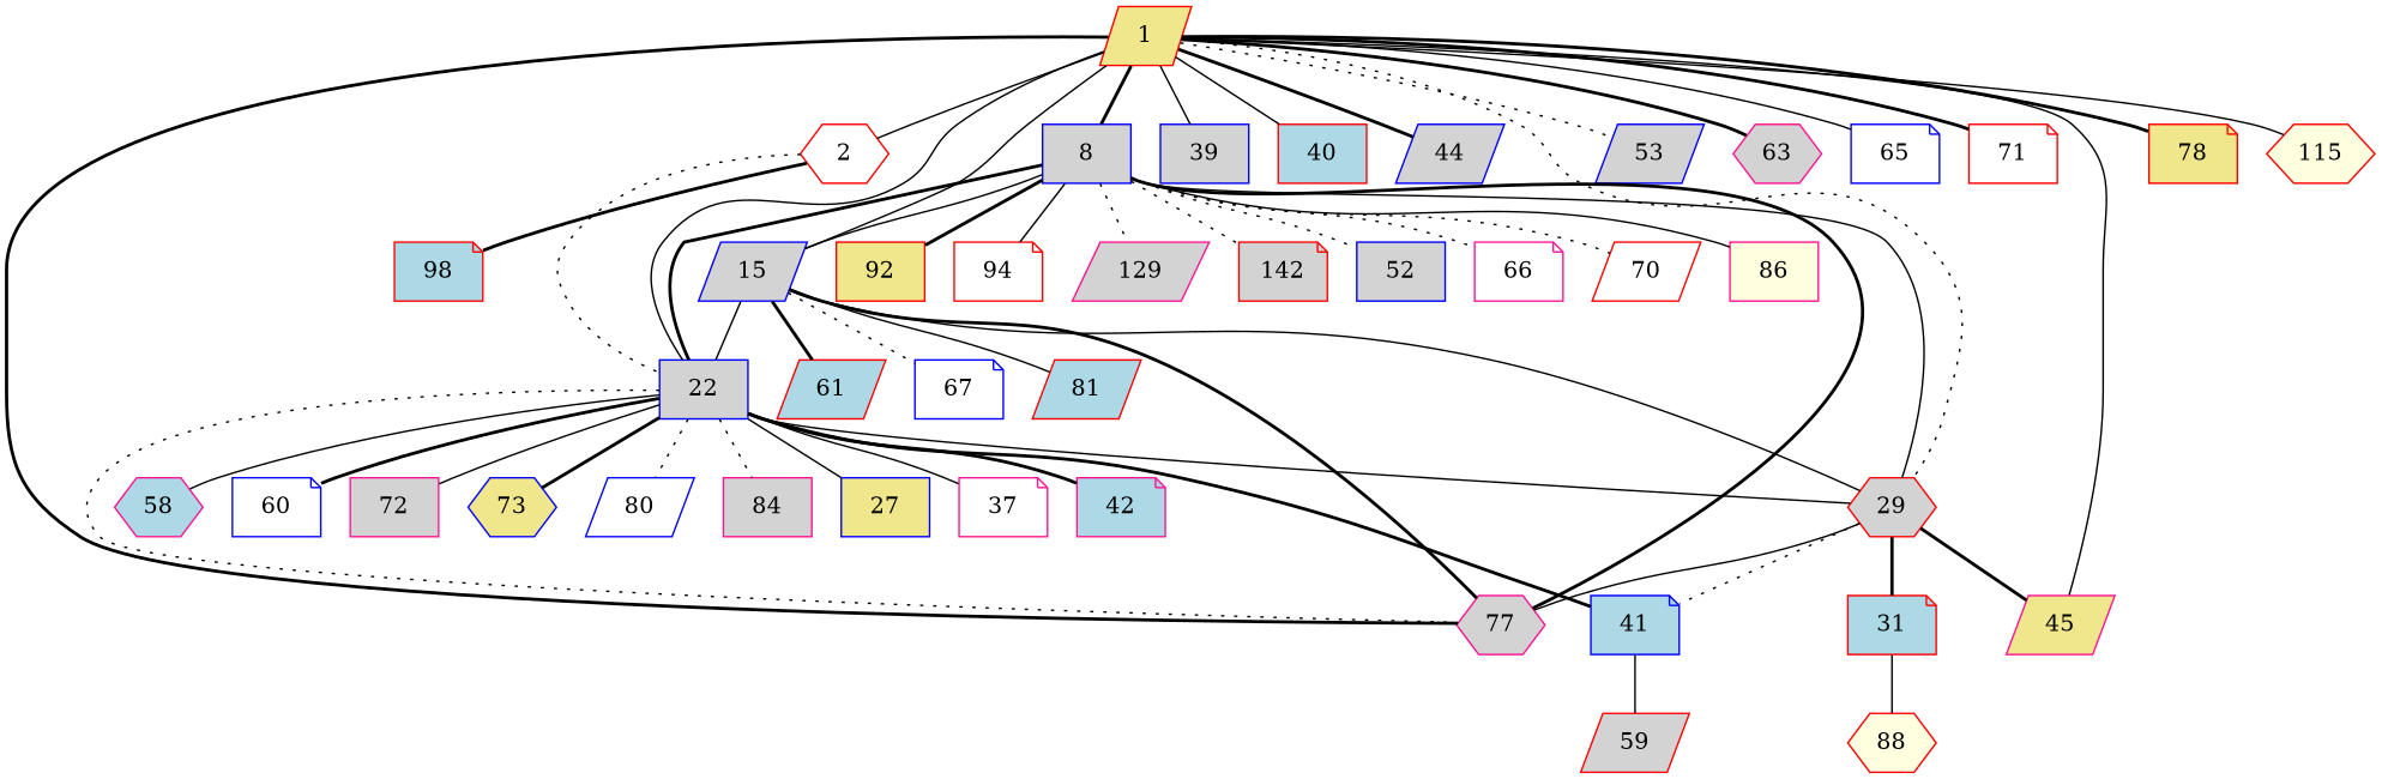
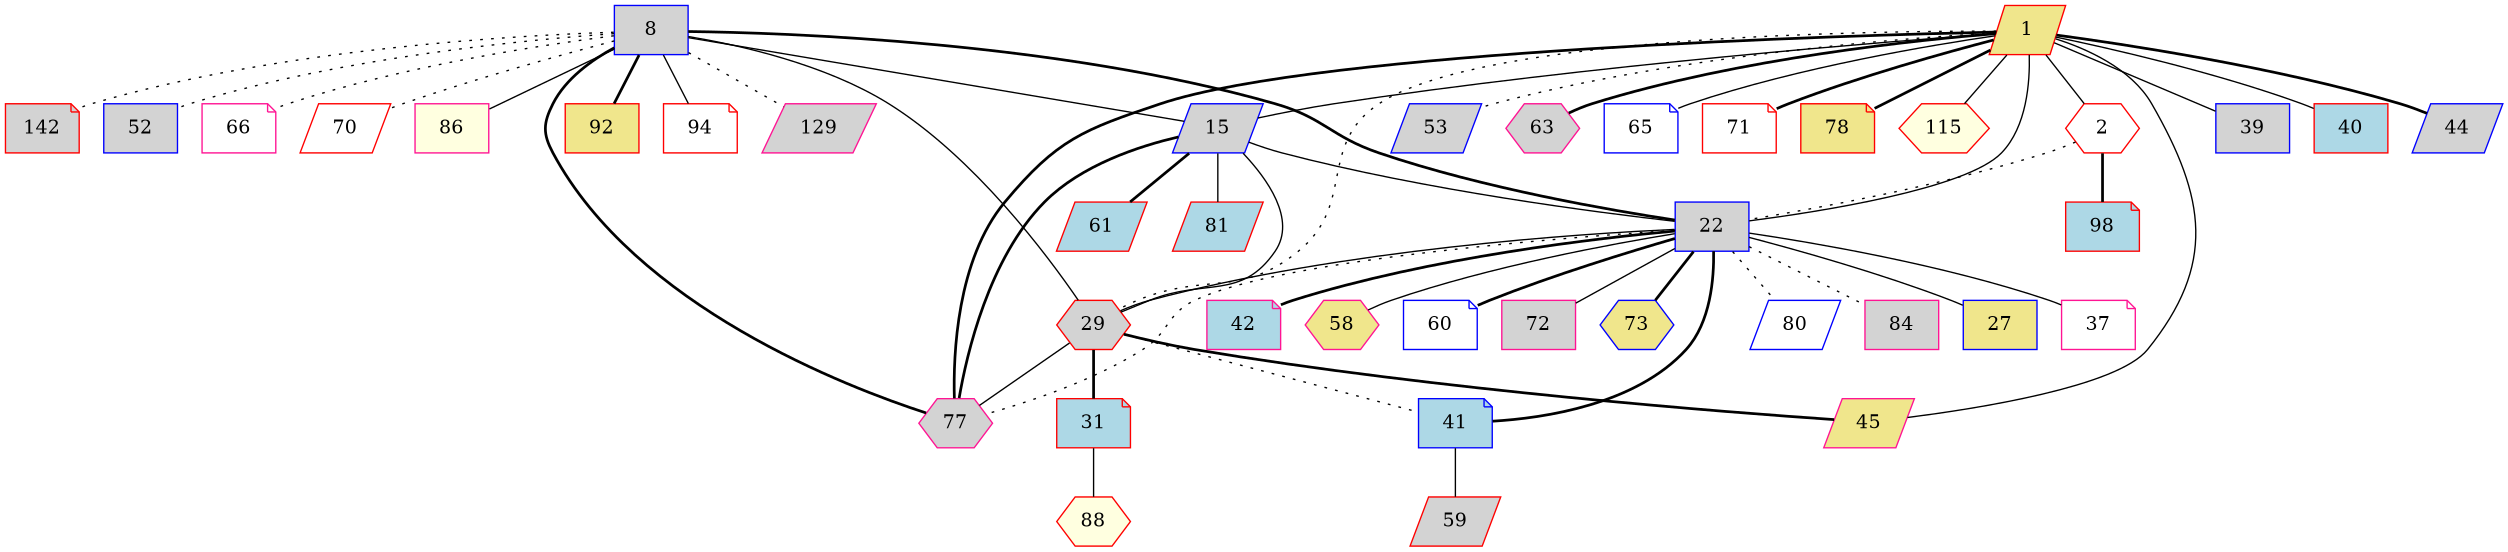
  graph {
    node [color=red fillcolor=lightgrey shape=note style=filled]
    edge [style=solid]
    1 [fillcolor=khaki shape=parallelogram super="+3+4"]
    2 [fillcolor=white shape=hexagon super="+135"]
    8 [color=blue shape=box super="+141+90+9+13"]
    15 [color=blue shape=parallelogram super="+21+127+49+16+17"]
    22 [color=blue shape=box super="+23+25+28+51+24+82+26"]
    29 [shape=hexagon super="+30+35"]
    39 [color=blue shape=box super="+136"]
    40 [fillcolor=lightblue shape=box]
    44 [color=blue shape=parallelogram]
    45 [color=deeppink fillcolor=khaki shape=parallelogram super="+46"]
    53 [color=blue shape=parallelogram super="+134"]
    63 [color=deeppink shape=hexagon]
    65 [color=blue fillcolor=white super="+97"]
    71 [fillcolor=white]
    77 [color=deeppink shape=hexagon super="+85+110+95"]
    78 [fillcolor=khaki]
    115 [fillcolor=lightyellow shape=hexagon super="+128"]
    98 [fillcolor=lightblue]
    52 [color=blue shape=box super="+131+104"]
    66 [color=deeppink fillcolor=white]
    70 [fillcolor=white shape=parallelogram super="+124"]
    86 [color=deeppink fillcolor=lightyellow shape=box]
    92 [fillcolor=khaki shape=box]
    94 [fillcolor=white]
    129 [color=deeppink shape=parallelogram]
    142
    61 [fillcolor=lightblue shape=parallelogram]
-   67 [color=blue fillcolor=white]
    81 [fillcolor=lightblue shape=parallelogram]
    27 [color=blue fillcolor=khaki shape=box super="+112+93"]
    37 [color=deeppink fillcolor=white]
    41 [color=blue fillcolor=lightblue super="+144+55"]
    42 [color=deeppink fillcolor=lightblue]
-   58 [color=deeppink fillcolor=lightblue shape=hexagon]
+   58 [color=deeppink fillcolor=khaki shape=hexagon]
    60 [color=blue fillcolor=white]
    72 [color=deeppink shape=box]
    73 [color=blue fillcolor=khaki shape=hexagon]
    80 [color=blue fillcolor=white shape=parallelogram]
    84 [color=deeppink shape=box super="+122"]
    31 [fillcolor=lightblue super="+140+116+32"]
    n41 [label=59 shape=parallelogram super="+99"]
    88 [fillcolor=lightyellow shape=hexagon]
    1 -- 2 [weight=6]
-   1 -- 8 [style=bold]
    1 -- 15 [weight=2]
    1 -- 22
    1 -- 29 [style=dotted]
    1 -- 39
    1 -- 40
    1 -- 44 [style=bold]
    1 -- 45
    1 -- 53 [style=dotted]
    1 -- 63 [style=bold]
    1 -- 65
    1 -- 71 [style=bold]
    1 -- 77 [style=bold]
    1 -- 78 [style=bold]
    1 -- 115
    2 -- 22 [style=dotted]
    2 -- 98 [style=bold]
    8 -- 15
    8 -- 22 [style=bold weight=2]
    8 -- 29 [weight=3]
    8 -- 77 [style=bold weight=2]
    8 -- 52 [style=dotted]
    8 -- 66 [style=dotted]
    8 -- 70 [style=dotted]
    8 -- 86
    8 -- 92 [style=bold]
    8 -- 94
    8 -- 129 [style=dotted]
    8 -- 142 [style=dotted]
    15 -- 22
    15 -- 29 [weight=2]
    15 -- 77 [style=bold]
    15 -- 61 [style=bold]
-   15 -- 67 [style=dotted]
    15 -- 81
    22 -- 29 [weight=2]
    22 -- 77 [style=dotted]
    22 -- 27 [weight=6]
    22 -- 37
    22 -- 41 [style=bold]
    22 -- 42 [style=bold]
    22 -- 58
    22 -- 60 [style=bold]
    22 -- 72
    22 -- 73 [style=bold]
    22 -- 80 [style=dotted]
    22 -- 84 [style=dotted]
    29 -- 45 [style=bold]
    29 -- 77
    29 -- 41 [style=dotted]
    29 -- 31 [style=bold weight=10]
    41 -- n41
    31 -- 88
  }
